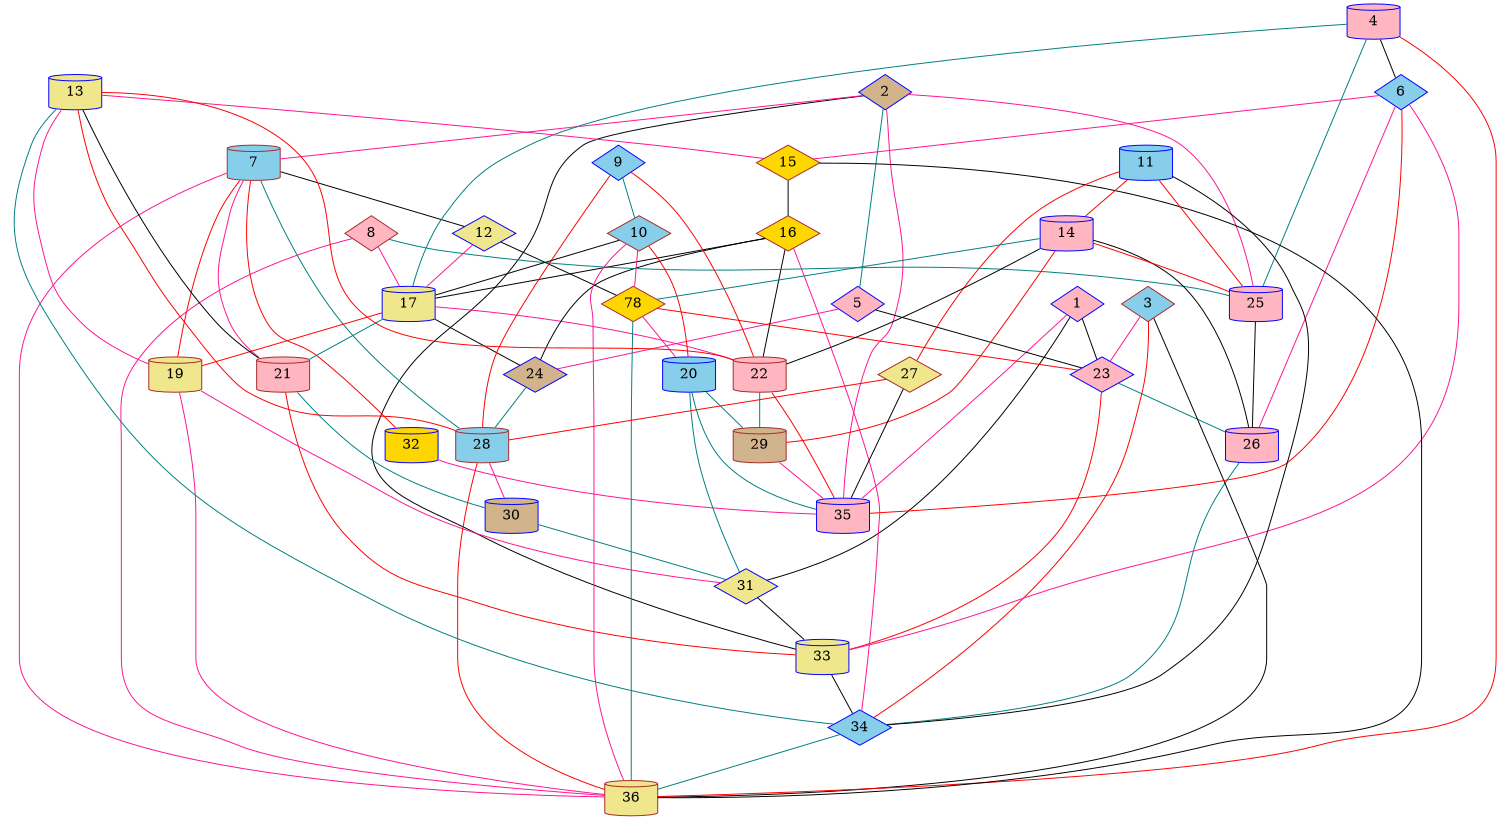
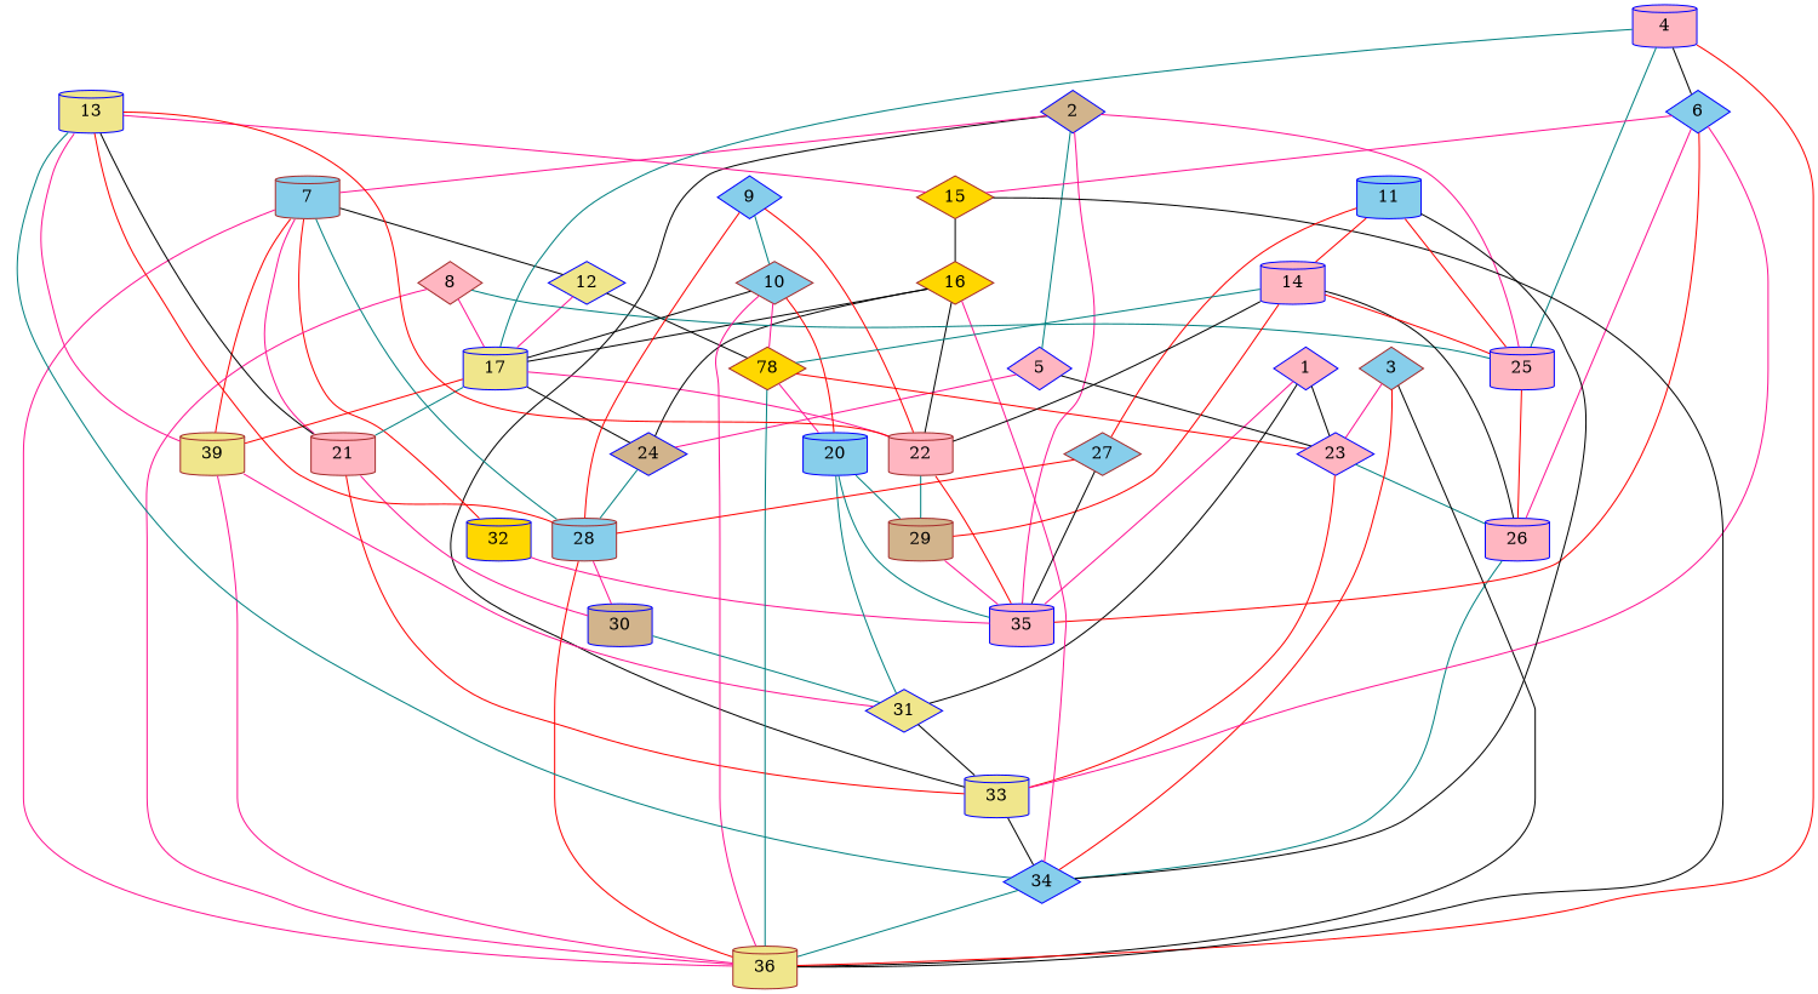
  graph {
    node [color=blue fillcolor=lightpink shape=cylinder style=filled]
    edge [color=deeppink weight=1.0]
    1 [shape=diamond]
    23 [shape=diamond]
    31 [fillcolor=khaki shape=diamond]
    35
    33 [fillcolor=khaki]
    26
    2 [fillcolor=tan shape=diamond]
    5 [shape=diamond]
    7 [color=brown fillcolor=skyblue]
    25
    24 [fillcolor=tan shape=diamond]
    36 [color=brown fillcolor=khaki]
    12 [fillcolor=khaki shape=diamond]
-   19 [color=brown fillcolor=khaki]
+   19 [color=brown fillcolor=khaki label=39]
    21 [color=brown]
    28 [color=brown fillcolor=skyblue]
    32 [fillcolor=gold]
    34 [fillcolor=skyblue shape=diamond]
    3 [color=brown fillcolor=skyblue shape=diamond]
    4
    6 [fillcolor=skyblue shape=diamond]
    17 [fillcolor=khaki]
    15 [color=brown fillcolor=gold shape=diamond]
    22 [color=brown]
    16 [color=brown fillcolor=gold shape=diamond]
    n26 [color=brown fillcolor=gold label=78 shape=diamond]
    30 [fillcolor=tan]
    8 [color=brown shape=diamond]
    9 [fillcolor=skyblue shape=diamond]
    10 [color=brown fillcolor=skyblue shape=diamond]
    20 [fillcolor=skyblue]
    29 [color=brown fillcolor=tan]
    11 [fillcolor=skyblue]
    14
-   27 [color=brown fillcolor=khaki shape=diamond]
+   27 [color=brown fillcolor=skyblue shape=diamond]
    13 [fillcolor=khaki]
    1 -- 23 [color=black]
    1 -- 31 [color=black]
    1 -- 35
    23 -- 33 [color=red]
    23 -- 26 [color=teal]
    31 -- 33 [color=black weight=2.0]
    33 -- 34 [color=black weight=2.0]
    26 -- 34 [color=teal]
    2 -- 35 [weight=2.0]
    2 -- 33 [color=black]
    2 -- 5 [color=teal]
    2 -- 7
    2 -- 25
    5 -- 23 [color=black weight=2.0]
    5 -- 24
    7 -- 36
    7 -- 12 [color=black weight=2.0]
    7 -- 19 [color=red]
    7 -- 21
    7 -- 28 [color=teal]
    7 -- 32 [color=red]
-   25 -- 26 [color=black weight=2.0]
+   25 -- 26 [color=red weight=2.0]
    24 -- 28 [color=teal]
    12 -- 17
    12 -- n26 [color=black]
    19 -- 31
    19 -- 36
    21 -- 33 [color=red]
-   21 -- 30 [color=teal]
+   21 -- 30
    28 -- 36 [color=red weight=2.0]
    28 -- 30
    32 -- 35
    34 -- 36 [color=teal]
    3 -- 23
    3 -- 36 [color=black weight=2.0]
    3 -- 34 [color=red]
    4 -- 25 [color=teal]
    4 -- 36 [color=red]
    4 -- 6 [color=black]
    4 -- 17 [color=teal]
    6 -- 35 [color=red]
    6 -- 33
    6 -- 26
    6 -- 15
    17 -- 24 [color=black]
    17 -- 19 [color=red]
    17 -- 21 [color=teal]
    17 -- 22
    15 -- 36 [color=black weight=2.0]
    15 -- 16 [color=black weight=3.0]
    22 -- 35 [color=red]
    22 -- 29 [color=teal]
    16 -- 24 [color=black]
    16 -- 34
    16 -- 17 [color=black]
    16 -- 22 [color=black weight=2.0]
    n26 -- 23 [color=red]
    n26 -- 36 [color=teal]
    n26 -- 20
    30 -- 31 [color=teal]
    8 -- 25 [color=teal]
    8 -- 36
    8 -- 17
    9 -- 28 [color=red weight=2.0]
    9 -- 22 [color=red]
    9 -- 10 [color=teal]
    10 -- 36
    10 -- 17 [color=black weight=2.0]
    10 -- n26
    10 -- 20 [color=red]
    20 -- 31 [color=teal]
    20 -- 35 [color=teal]
    20 -- 29 [color=teal]
    29 -- 35
    11 -- 25 [color=red]
    11 -- 34 [color=black]
    11 -- 14 [color=red]
    11 -- 27 [color=red]
    14 -- 26 [color=black]
    14 -- 25 [color=red]
    14 -- 22 [color=black]
    14 -- n26 [color=teal]
    14 -- 29 [color=red]
    27 -- 35 [color=black weight=2.0]
    27 -- 28 [color=red]
    13 -- 19
    13 -- 21 [color=black]
    13 -- 28 [color=red]
    13 -- 34 [color=teal]
    13 -- 15
    13 -- 22 [color=red]
  }
